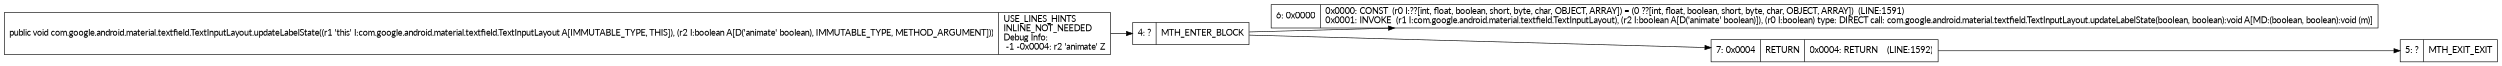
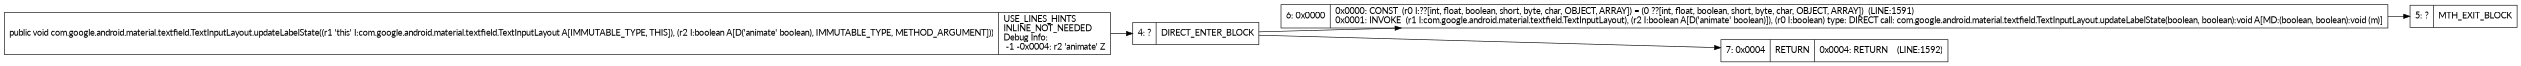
  digraph {
    fontname=Lato
    rankdir=LR
    node [fontname=Lato shape=record]
    edge [fontname=Lato]
-   n1 [label="{4\:\ ?|MTH_ENTER_BLOCK\l}"]
+   n1 [label="{4\:\ ?|DIRECT_ENTER_BLOCK\l}"]
    n2 [label="{6\:\ 0x0000|0x0000: CONST  (r0 I:??[int, float, boolean, short, byte, char, OBJECT, ARRAY]) = (0 ??[int, float, boolean, short, byte, char, OBJECT, ARRAY])  (LINE:1591)\l0x0001: INVOKE  (r1 I:com.google.android.material.textfield.TextInputLayout), (r2 I:boolean A[D('animate' boolean)]), (r0 I:boolean) type: DIRECT call: com.google.android.material.textfield.TextInputLayout.updateLabelState(boolean, boolean):void A[MD:(boolean, boolean):void (m)]\l}"]
    n3 [label="{7\:\ 0x0004|RETURN\l|0x0004: RETURN    (LINE:1592)\l}"]
-   n4 [label="{5\:\ ?|MTH_EXIT_EXIT\l}"]
+   n4 [label="{5\:\ ?|MTH_EXIT_BLOCK\l}"]
    n5 [label="{public void com.google.android.material.textfield.TextInputLayout.updateLabelState((r1 'this' I:com.google.android.material.textfield.TextInputLayout A[IMMUTABLE_TYPE, THIS]), (r2 I:boolean A[D('animate' boolean), IMMUTABLE_TYPE, METHOD_ARGUMENT]))  | USE_LINES_HINTS\lINLINE_NOT_NEEDED\lDebug Info:\l  \-1 \-0x0004: r2 'animate' Z\l}"]
    n1 -> n2
    n1 -> n3
-   n3 -> n4
+   n2 -> n4
    n5 -> n1
  }
